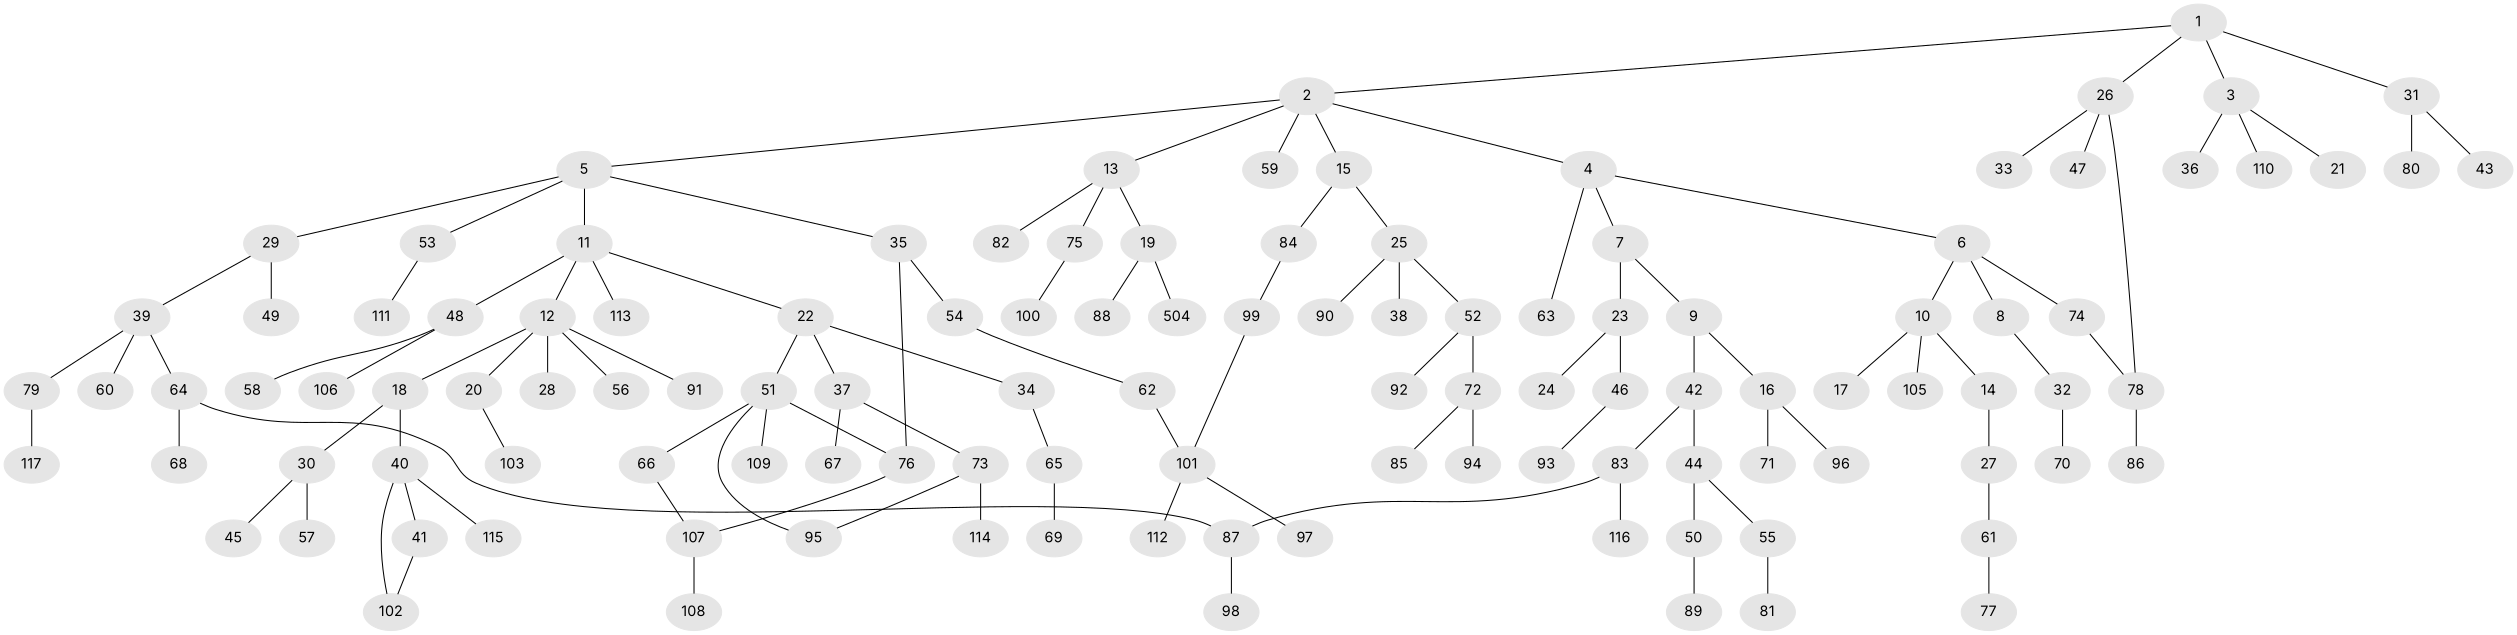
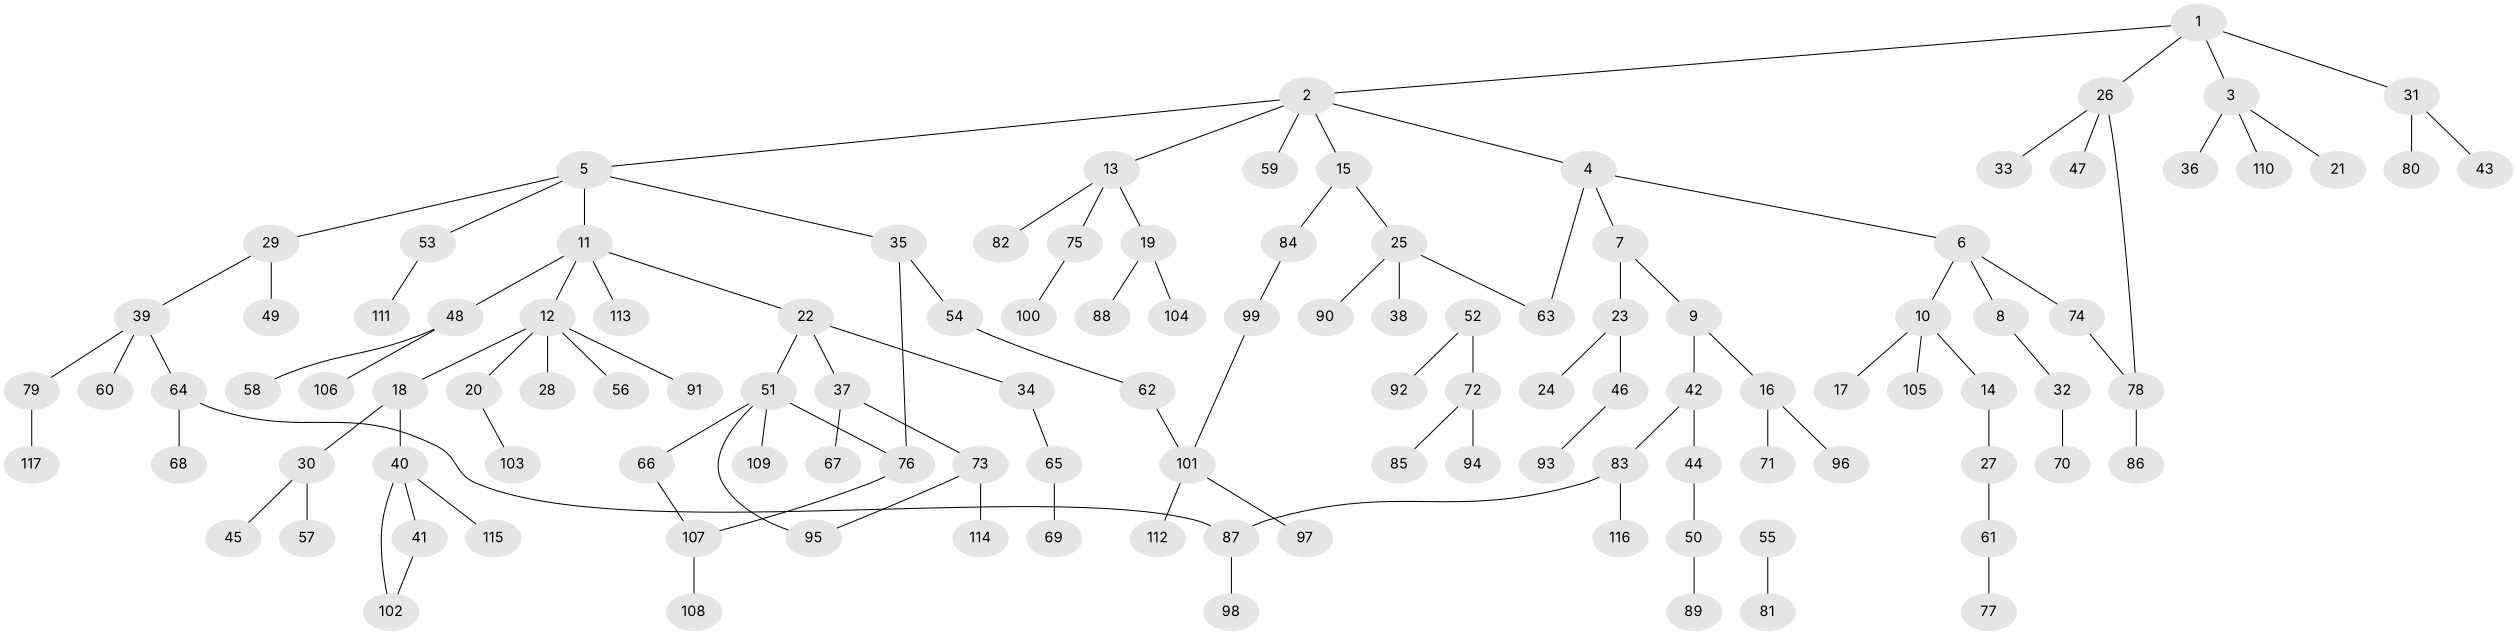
  graph {
    fontname=Inter
    node [color=gray90 fontname=Inter style=filled]
    edge [fontname=Inter]
    1
    2
    3
    26
    31
    4
    5
    13
    15
    59
    21
    36
    110
    33
    47
    78
    43
    80
    7
    6
    63
    11
    29
    35
    53
    9
    23
    19
    75
    82
    25
    84
    8
    10
    74
    12
    22
    48
    113
    39
    49
    54
    76
    111
    32
    14
    17
    105
    16
    42
    24
    46
    70
    71
    96
    44
    83
    27
    18
    20
    28
    56
    91
    34
    37
    51
    58
    106
    30
    40
    103
    88
-   104 [label=504]
+   104
    100
    61
    38
    52
    90
    99
    45
    57
    41
    102
    115
    65
    67
    73
    66
    95
    109
    93
    72
    92
    86
    77
    60
    64
    79
    69
    62
    107
    114
    68
    87
    117
    50
    55
    116
    89
    81
    85
    94
    101
    97
    112
    98
    108
    1 -- 2
    1 -- 3
    1 -- 26
    1 -- 31
    2 -- 4
    2 -- 5
    2 -- 13
    2 -- 15
    2 -- 59
    3 -- 21
    3 -- 36
    3 -- 110
    26 -- 33
    26 -- 47
    26 -- 78
    31 -- 43
    31 -- 80
    4 -- 7
    4 -- 6
    4 -- 63
    5 -- 11
    5 -- 29
    5 -- 35
    5 -- 53
    13 -- 19
    13 -- 75
    13 -- 82
    15 -- 25
    15 -- 84
    78 -- 86
    7 -- 9
    7 -- 23
    6 -- 8
    6 -- 10
    6 -- 74
    11 -- 12
    11 -- 22
    11 -- 48
    11 -- 113
    29 -- 39
    29 -- 49
    35 -- 54
    35 -- 76
    53 -- 111
    9 -- 16
    9 -- 42
    23 -- 24
    23 -- 46
    19 -- 88
    19 -- 104
    75 -- 100
    25 -- 38
-   25 -- 52
+   25 -- 63
    25 -- 90
    84 -- 99
    8 -- 32
    10 -- 14
    10 -- 17
    10 -- 105
    74 -- 78
    12 -- 18
    12 -- 20
    12 -- 28
    12 -- 56
    12 -- 91
    22 -- 34
    22 -- 37
    22 -- 51
    48 -- 58
    48 -- 106
    39 -- 60
    39 -- 64
    39 -- 79
    54 -- 62
    76 -- 107
    32 -- 70
    14 -- 27
    16 -- 71
    16 -- 96
    42 -- 44
    42 -- 83
    46 -- 93
    44 -- 50
-   44 -- 55
    83 -- 87
    83 -- 116
    27 -- 61
    18 -- 30
    18 -- 40
    20 -- 103
    34 -- 65
    37 -- 67
    37 -- 73
    51 -- 76
    51 -- 66
    51 -- 95
    51 -- 109
    30 -- 45
    30 -- 57
    40 -- 41
    40 -- 102
    40 -- 115
    61 -- 77
    52 -- 72
    52 -- 92
    99 -- 101
    41 -- 102
    65 -- 69
    73 -- 95
    73 -- 114
    66 -- 107
    72 -- 85
    72 -- 94
    64 -- 68
    64 -- 87
    79 -- 117
    62 -- 101
    107 -- 108
    87 -- 98
    50 -- 89
    55 -- 81
    101 -- 97
    101 -- 112
  }
